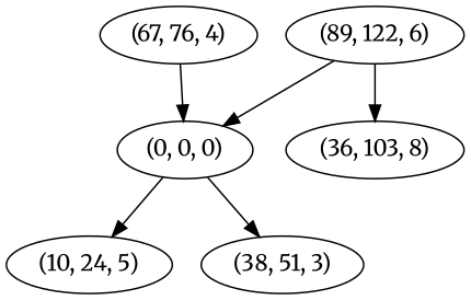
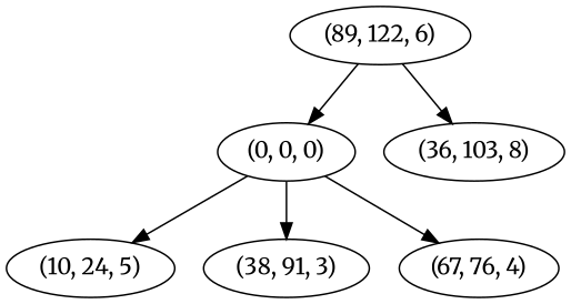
  digraph {
    fontname=Merriweather
    node [fontname=Merriweather]
    edge [fontname=Merriweather]
    "(0, 0, 0)"
    "(10, 24, 5)"
-   "(38, 51, 3)"
+   "(38, 51, 3)" [label="(38, 91, 3)"]
    "(67, 76, 4)"
    "(89, 122, 6)"
    n6 [label="(36, 103, 8)"]
    "(0, 0, 0)" -> "(10, 24, 5)"
    "(0, 0, 0)" -> "(38, 51, 3)"
-   "(67, 76, 4)" -> "(0, 0, 0)"
+   "(0, 0, 0)" -> "(67, 76, 4)"
    "(89, 122, 6)" -> "(0, 0, 0)"
    "(89, 122, 6)" -> n6
  }
